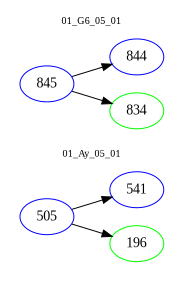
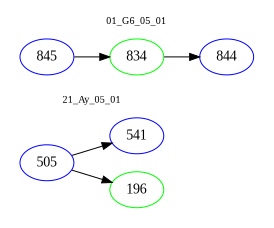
  digraph {
    fontname="Liberation Serif"
    rankdir=LR
    node [color=blue fontname="Liberation Serif"]
    edge [color=black fontname="Liberation Serif"]
    n1 [label=505]
    n2 [color=green label=196]
    n3 [label=541]
    n4 [label=845]
    n5 [color=green label=834]
    n6 [label=844]
    subgraph cluster_1 {
      color=white
      fontsize=10
-     label="01_Ay_05_01"
+     label="21_Ay_05_01"
      n1
      n2
      n3
    }
    subgraph cluster_2 {
      color=white
      fontsize=10
      label="01_G6_05_01"
      n4
      n5
      n6
    }
    n1 -> n2
    n1 -> n3
    n4 -> n5
-   n4 -> n6
+   n5 -> n6
  }
